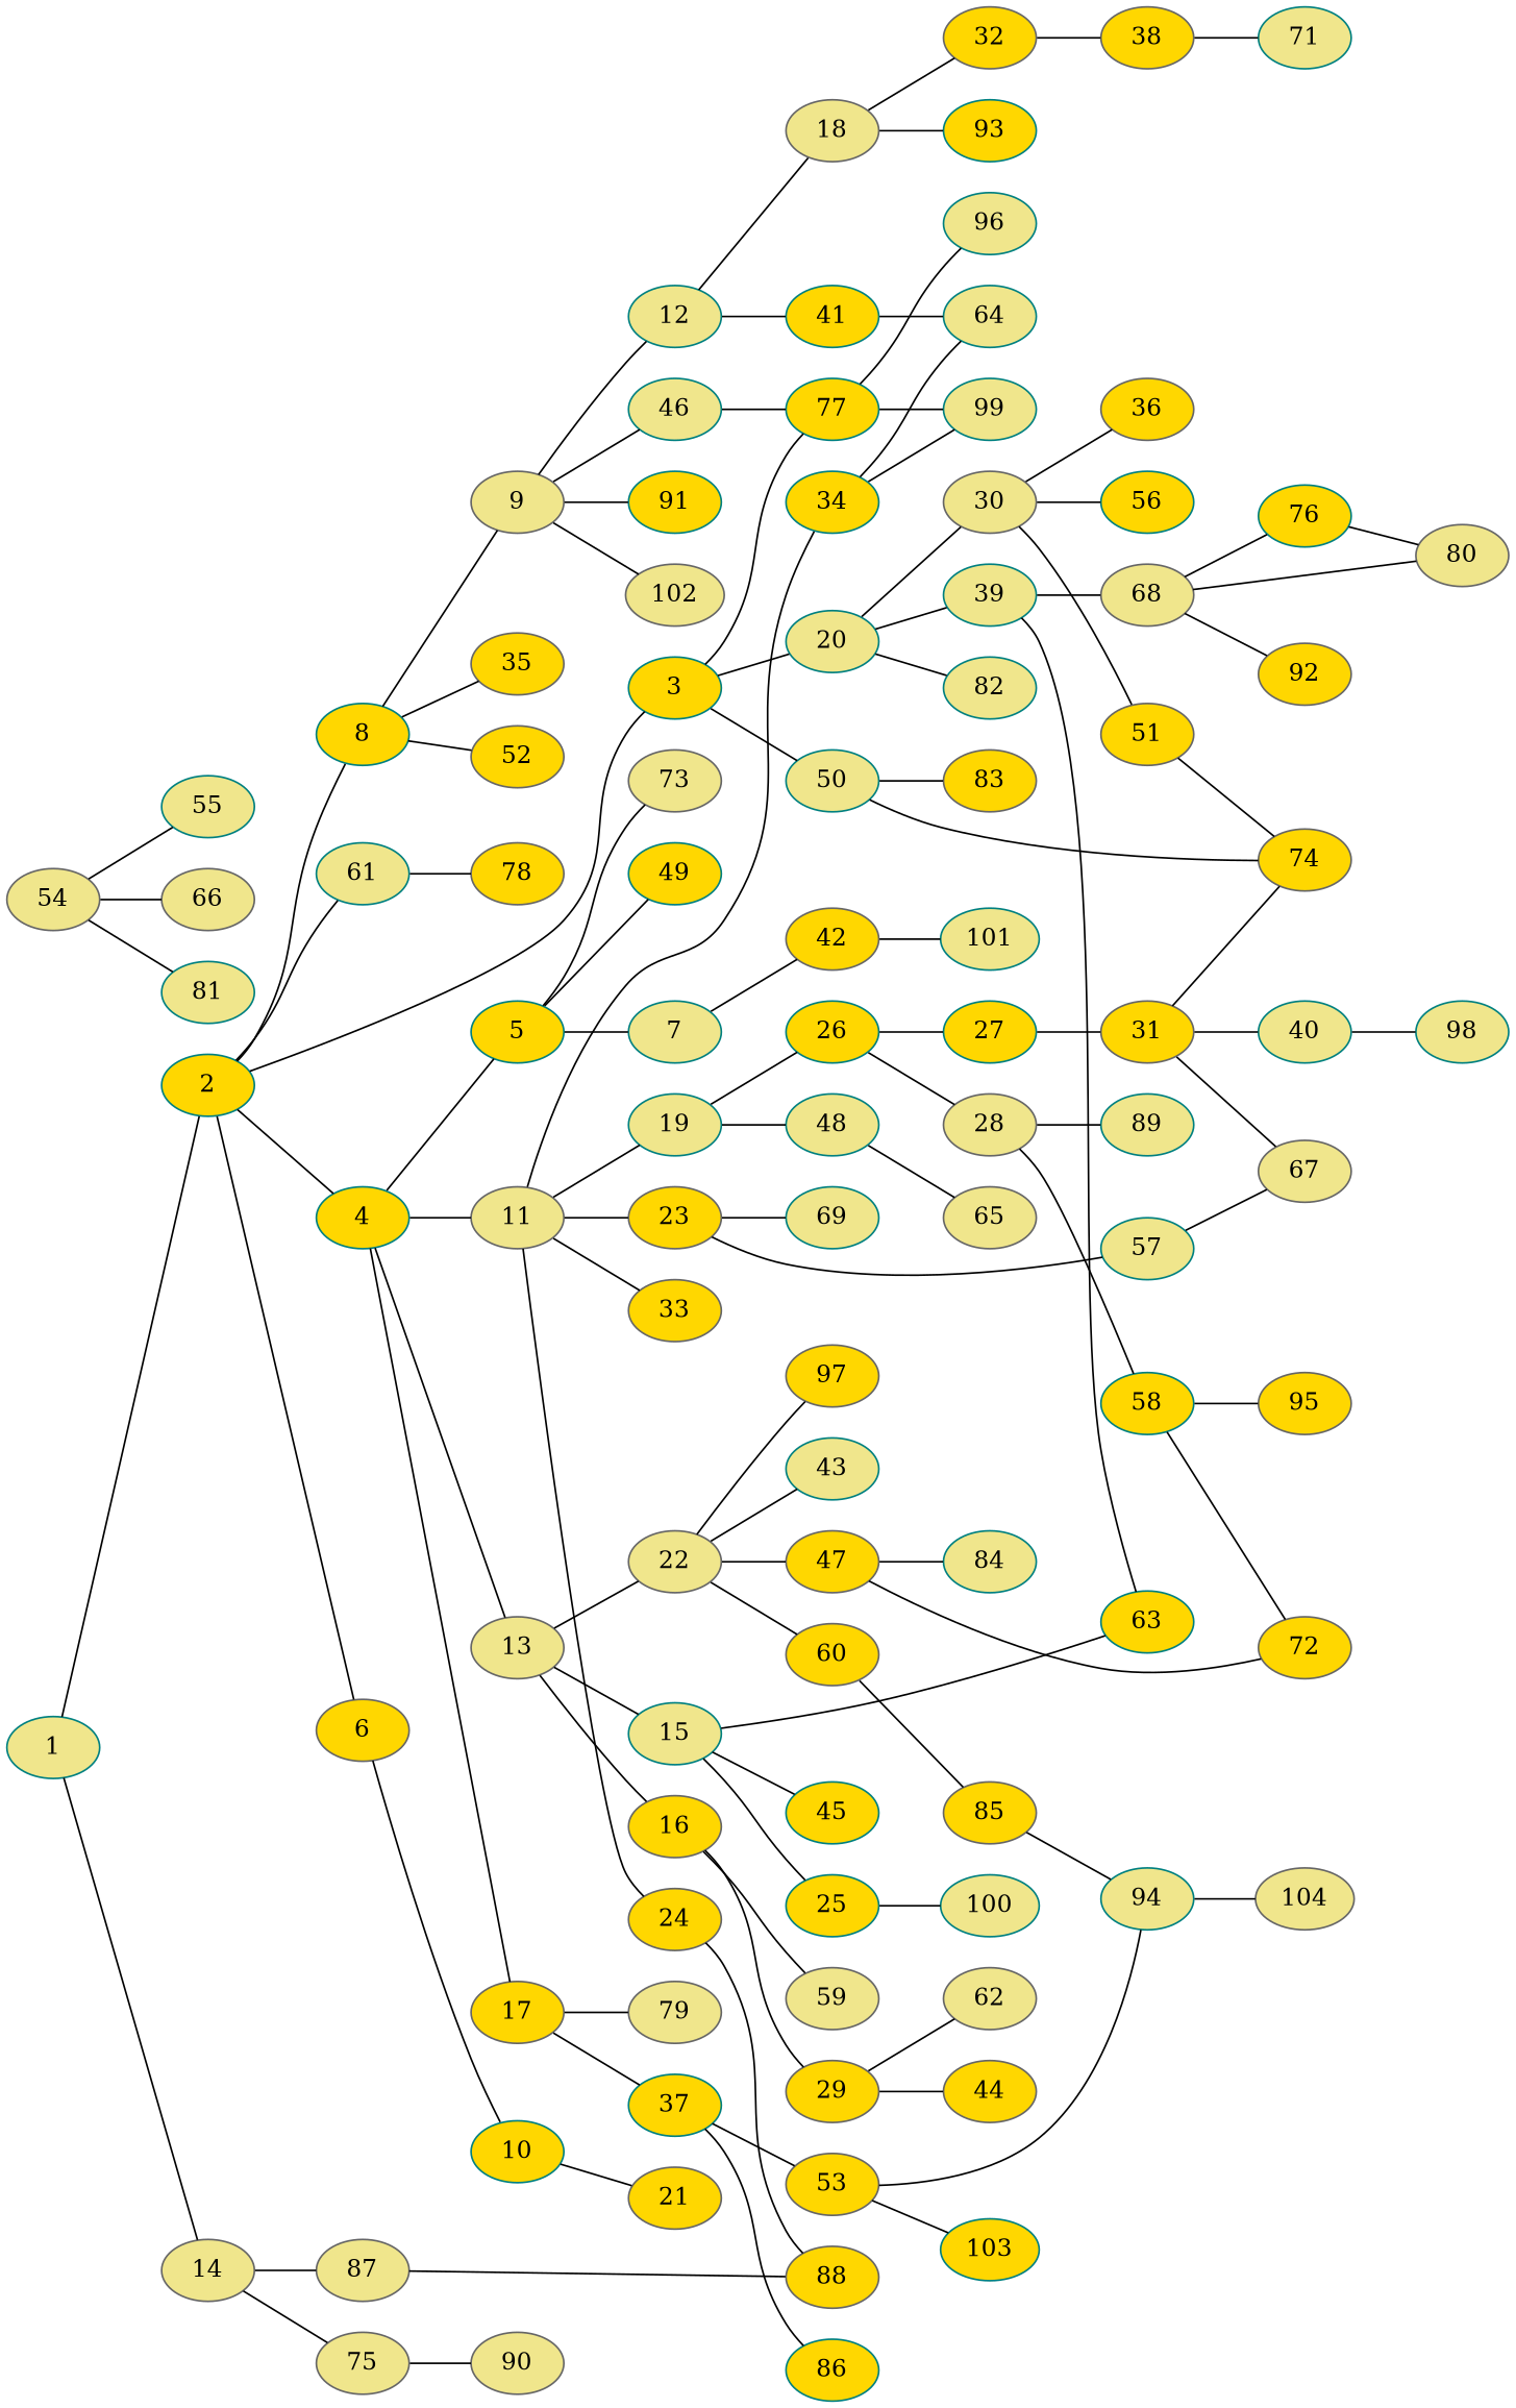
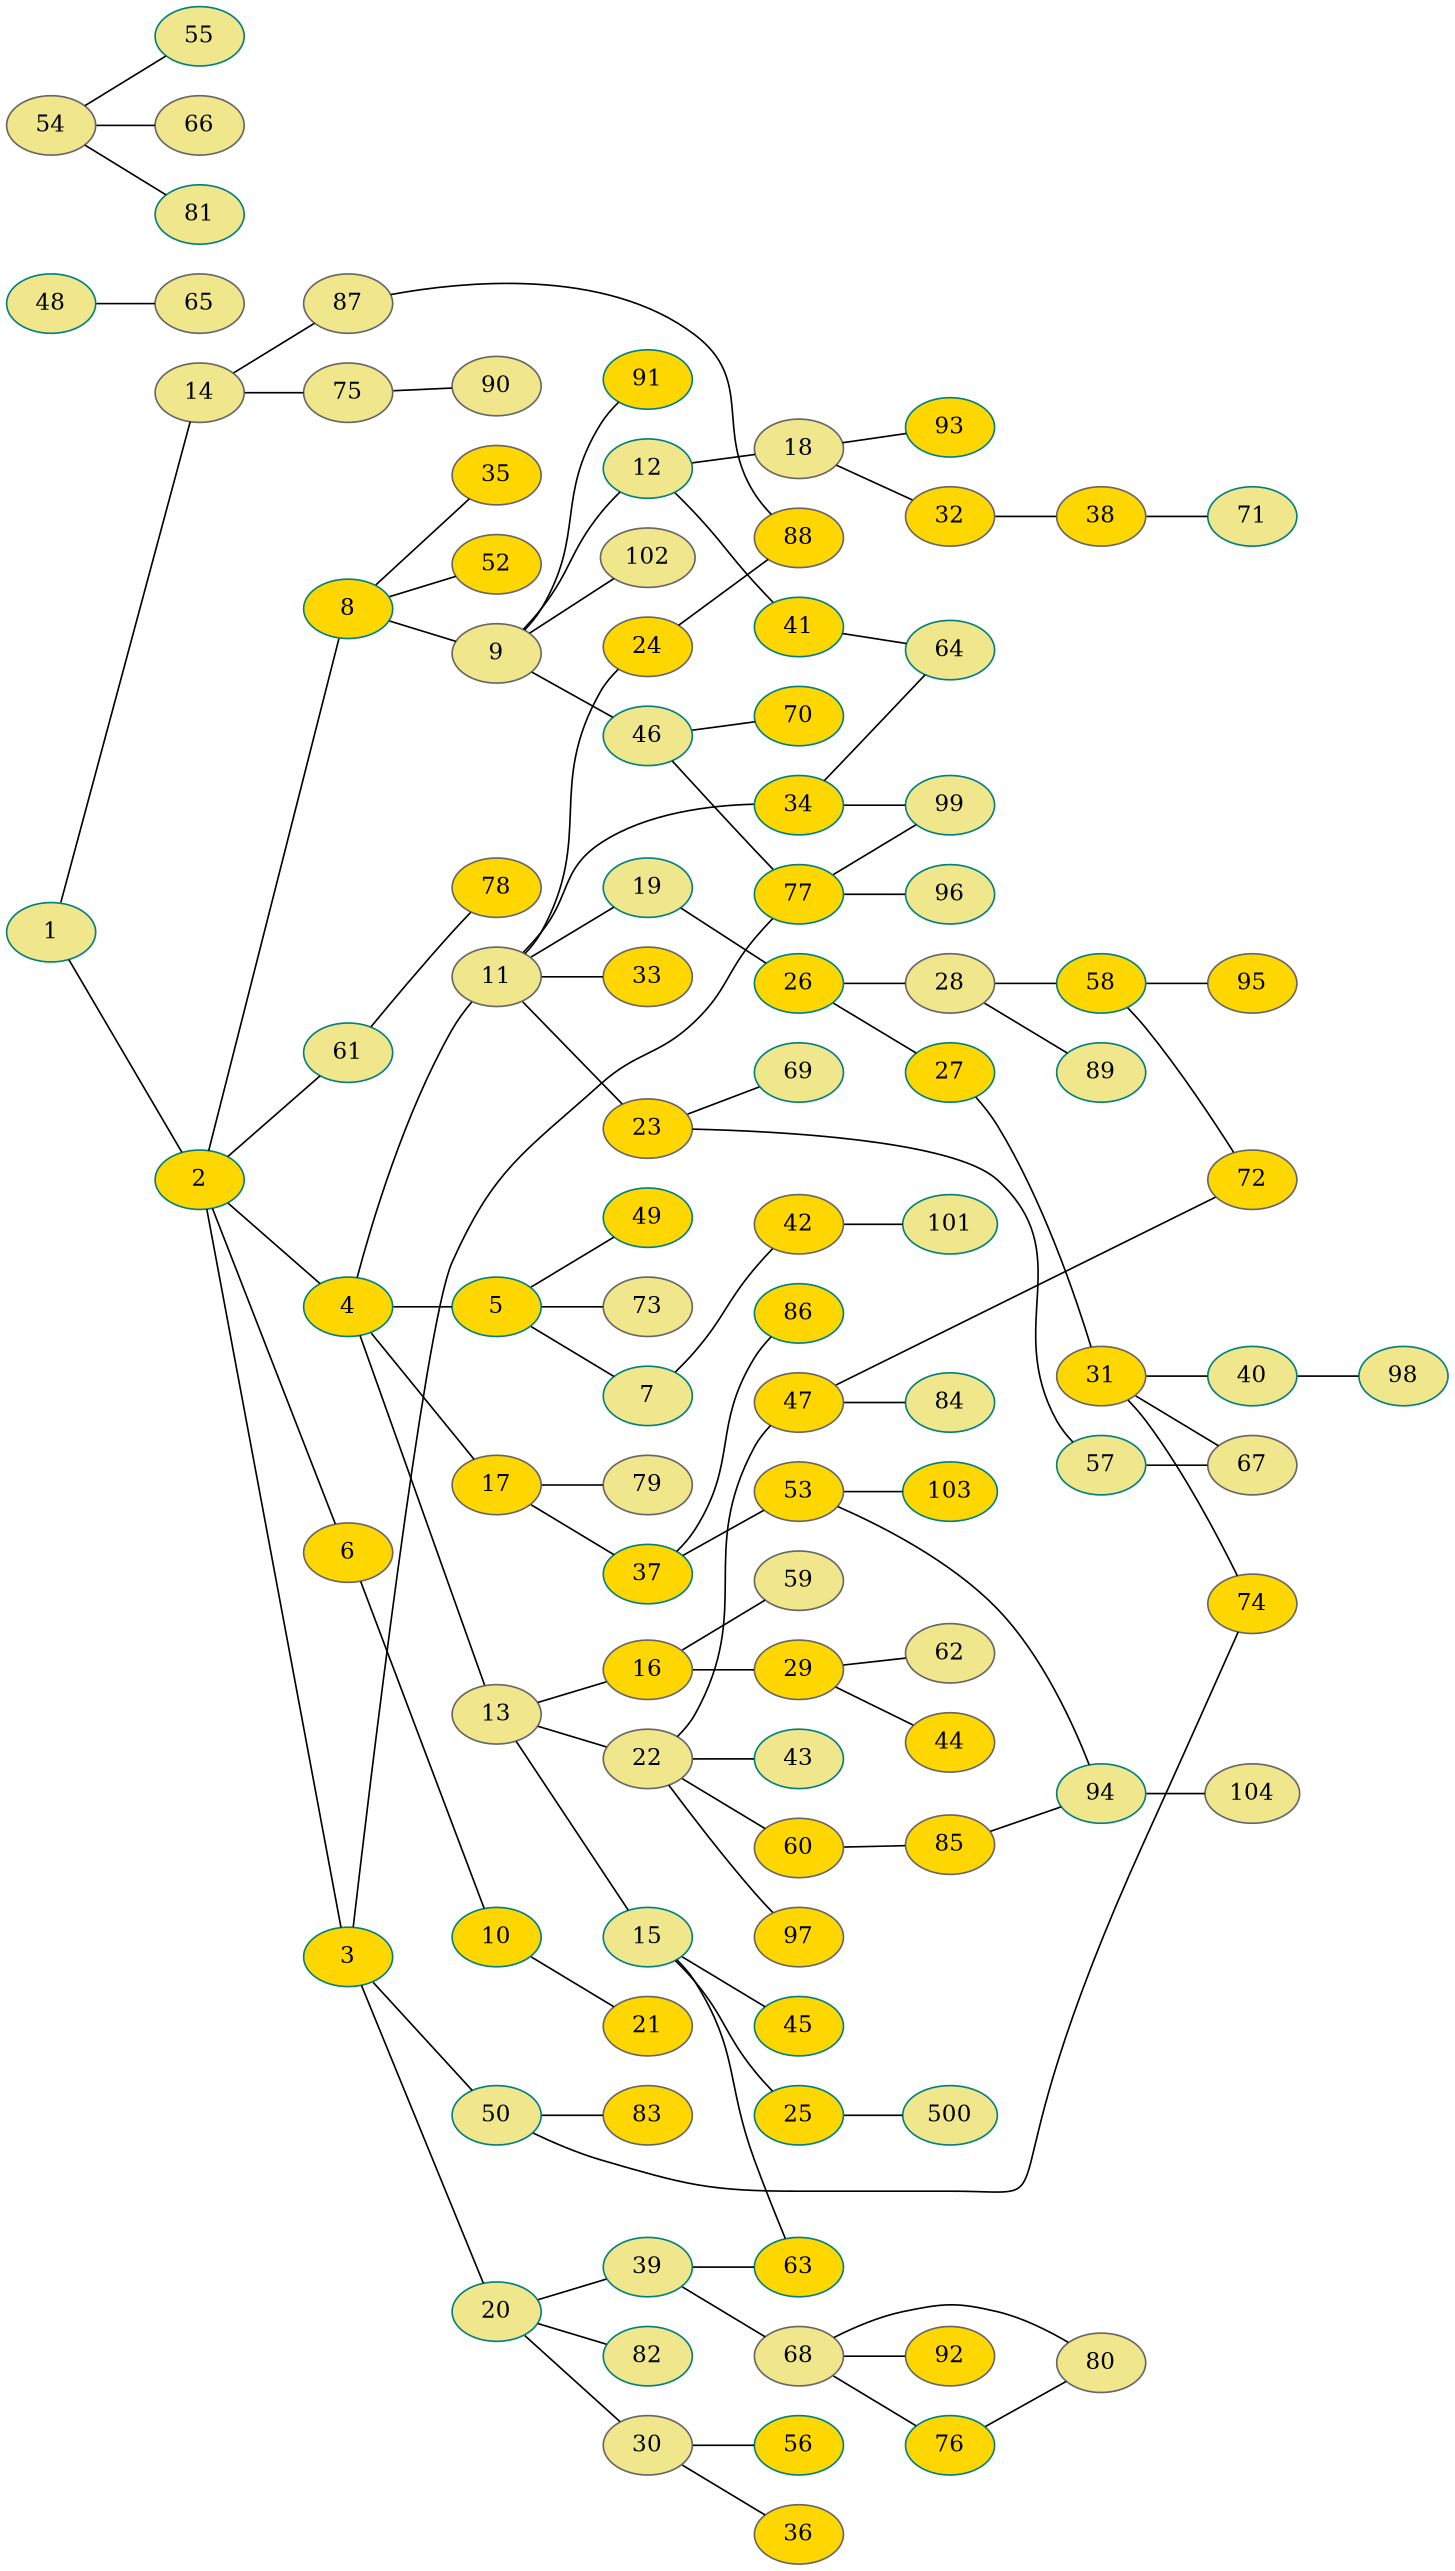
  graph {
    rankdir=LR
    node [color=teal fillcolor=gold style=filled]
    1 [fillcolor=khaki]
    2
    14 [color=gray40 fillcolor=khaki]
    3
    4
    6 [color=gray40]
    8
    61 [fillcolor=khaki]
    75 [color=gray40 fillcolor=khaki]
    87 [color=gray40 fillcolor=khaki]
    20 [fillcolor=khaki]
    50 [fillcolor=khaki]
    77
    5
    11 [color=gray40 fillcolor=khaki]
    13 [color=gray40 fillcolor=khaki]
    17 [color=gray40]
    10
    9 [color=gray40 fillcolor=khaki]
    35 [color=gray40]
    52 [color=gray40]
    78 [color=gray40]
    30 [color=gray40 fillcolor=khaki]
    39 [fillcolor=khaki]
    82 [fillcolor=khaki]
    74 [color=gray40]
    83 [color=gray40]
    99 [fillcolor=khaki]
    96 [fillcolor=khaki]
    7 [fillcolor=khaki]
    49
    73 [color=gray40 fillcolor=khaki]
    19 [fillcolor=khaki]
    23 [color=gray40]
    24 [color=gray40]
    33 [color=gray40]
    34
    15 [fillcolor=khaki]
    16 [color=gray40]
    22 [color=gray40 fillcolor=khaki]
    37
    79 [color=gray40 fillcolor=khaki]
    42 [color=gray40]
    21 [color=gray40]
    101 [fillcolor=khaki]
    12 [fillcolor=khaki]
    46 [fillcolor=khaki]
    91
    102 [color=gray40 fillcolor=khaki]
    18 [color=gray40 fillcolor=khaki]
    41
+   70
    26
    48 [fillcolor=khaki]
    57 [fillcolor=khaki]
    69 [fillcolor=khaki]
    88 [color=gray40]
    64 [fillcolor=khaki]
    32 [color=gray40]
    93
    25
    45
    63
    29 [color=gray40]
    59 [color=gray40 fillcolor=khaki]
    43 [fillcolor=khaki]
    47 [color=gray40]
    60 [color=gray40]
    97 [color=gray40]
    90 [color=gray40 fillcolor=khaki]
-   100 [fillcolor=khaki]
+   100 [fillcolor=khaki label=500]
    44 [color=gray40]
    62 [color=gray40 fillcolor=khaki]
    53 [color=gray40]
    86
    38 [color=gray40]
    27
    28 [color=gray40 fillcolor=khaki]
    65 [color=gray40 fillcolor=khaki]
    36 [color=gray40]
-   51 [color=gray40]
    56
    68 [color=gray40 fillcolor=khaki]
    72 [color=gray40]
    84 [fillcolor=khaki]
    85 [color=gray40]
    67 [color=gray40 fillcolor=khaki]
    31 [color=gray40]
    58
    89 [fillcolor=khaki]
    40 [fillcolor=khaki]
    95 [color=gray40]
    98 [fillcolor=khaki]
    71 [fillcolor=khaki]
    54 [color=gray40 fillcolor=khaki]
    55 [fillcolor=khaki]
    66 [color=gray40 fillcolor=khaki]
    81 [fillcolor=khaki]
    94 [fillcolor=khaki]
    103
    76
    80 [color=gray40 fillcolor=khaki]
    92 [color=gray40]
    104 [color=gray40 fillcolor=khaki]
    1 -- 2
    1 -- 14
    2 -- 3
    2 -- 4
    2 -- 6
    2 -- 8
    2 -- 61
    14 -- 75
    14 -- 87
    3 -- 20
    3 -- 50
    3 -- 77
    4 -- 5
    4 -- 11
    4 -- 13
    4 -- 17
    6 -- 10
    8 -- 9
    8 -- 35
    8 -- 52
    61 -- 78
    75 -- 90
    87 -- 88
    20 -- 30
    20 -- 39
    20 -- 82
    50 -- 74
    50 -- 83
    77 -- 99
    77 -- 96
    5 -- 7
    5 -- 49
    5 -- 73
    11 -- 19
    11 -- 23
    11 -- 24
    11 -- 33
    11 -- 34
    13 -- 15
    13 -- 16
    13 -- 22
    17 -- 37
    17 -- 79
    10 -- 21
    9 -- 12
    9 -- 46
    9 -- 91
    9 -- 102
    30 -- 36
-   30 -- 51
    30 -- 56
    39 -- 63
    39 -- 68
    7 -- 42
    19 -- 26
-   19 -- 48
    23 -- 57
    23 -- 69
    24 -- 88
    34 -- 99
    34 -- 64
    15 -- 25
    15 -- 45
    15 -- 63
    16 -- 29
    16 -- 59
    22 -- 43
    22 -- 47
    22 -- 60
    22 -- 97
    37 -- 53
    37 -- 86
    42 -- 101
    12 -- 18
    12 -- 41
    46 -- 77
+   46 -- 70
    18 -- 32
    18 -- 93
    41 -- 64
    26 -- 27
    26 -- 28
    48 -- 65
    57 -- 67
    32 -- 38
    25 -- 100
    29 -- 44
    29 -- 62
    47 -- 72
    47 -- 84
    60 -- 85
    53 -- 94
    53 -- 103
    38 -- 71
    27 -- 31
    28 -- 58
    28 -- 89
-   51 -- 74
    68 -- 76
    68 -- 80
    68 -- 92
    85 -- 94
    31 -- 74
    31 -- 67
    31 -- 40
    58 -- 72
    58 -- 95
    40 -- 98
    54 -- 55
    54 -- 66
    54 -- 81
    94 -- 104
    76 -- 80
  }
